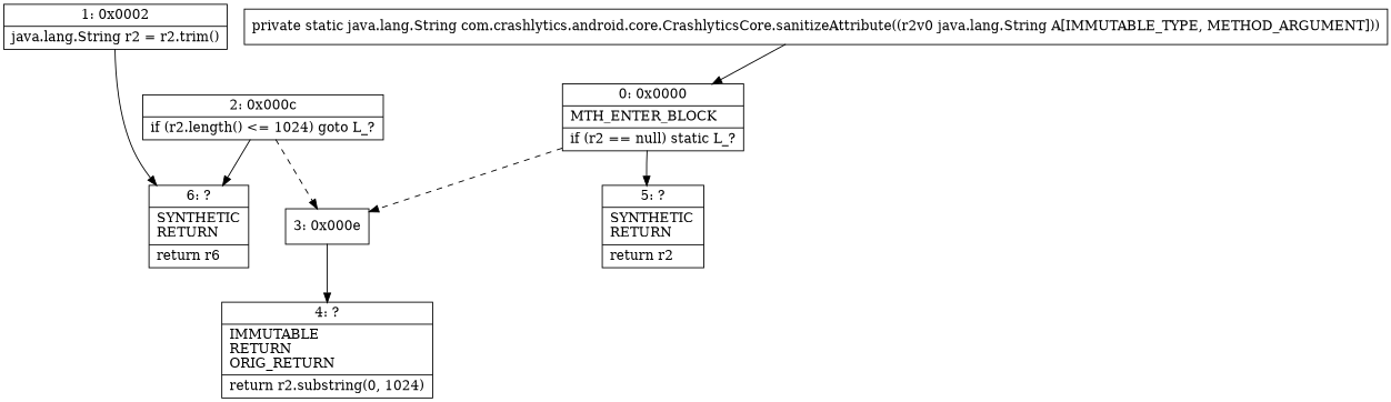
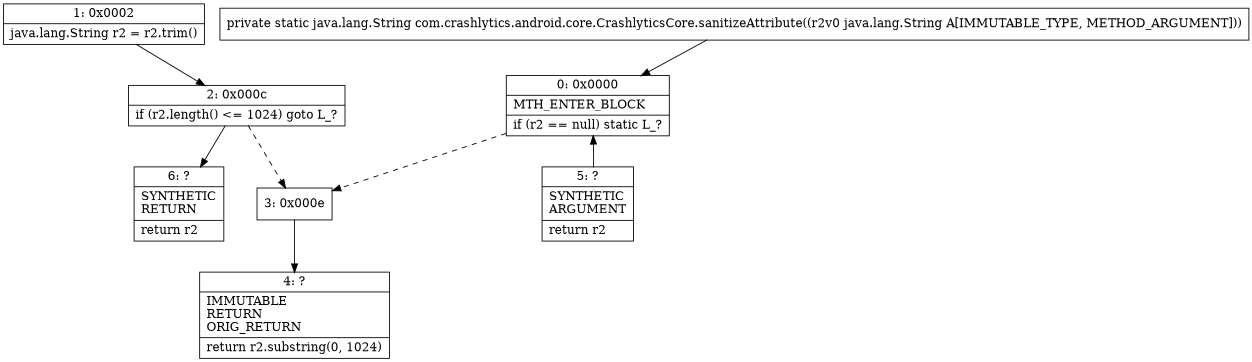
  digraph {
    node [shape=record]
    n1 [label="{0\:\ 0x0000|MTH_ENTER_BLOCK\l|if (r2 == null) static L_?\l}"]
-   n2 [label="{5\:\ ?|SYNTHETIC\lRETURN\l|return r2\l}"]
+   n2 [label="{5\:\ ?|SYNTHETIC\lARGUMENT\l|return r2\l}"]
    n3 [label="{3\:\ 0x000e}"]
    n4 [label="{1\:\ 0x0002|java.lang.String r2 = r2.trim()\l}"]
    n5 [label="{2\:\ 0x000c|if (r2.length() \<= 1024) goto L_?\l}"]
-   n6 [label="{6\:\ ?|SYNTHETIC\lRETURN\l|return r6\l}"]
+   n6 [label="{6\:\ ?|SYNTHETIC\lRETURN\l|return r2\l}"]
    n7 [label="{4\:\ ?|IMMUTABLE\lRETURN\lORIG_RETURN\l|return r2.substring(0, 1024)\l}"]
    n8 [label="{private static java.lang.String com.crashlytics.android.core.CrashlyticsCore.sanitizeAttribute((r2v0 java.lang.String A[IMMUTABLE_TYPE, METHOD_ARGUMENT])) }"]
-   n1 -> n2
+   n2 -> n1
    n1 -> n3 [style=dashed]
    n3 -> n7
-   n4 -> n6
+   n4 -> n5
    n5 -> n3 [style=dashed]
    n5 -> n6
    n8 -> n1
  }
